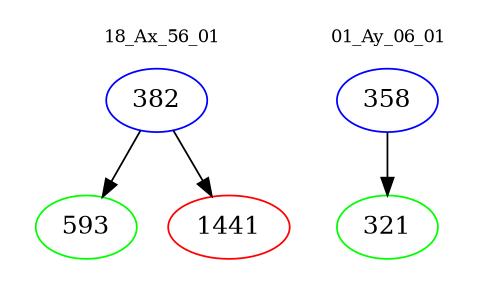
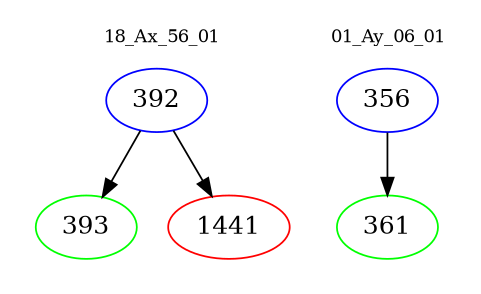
  digraph {
    node [color=blue]
    edge [color=black]
-   n1 [label=382]
-   n2 [color=green label=593]
+   n1 [label=392]
+   n2 [color=green label=393]
    n3 [color=red label=1441]
-   n4 [label=358]
-   n5 [color=green label=321]
+   n4 [label=356]
+   n5 [color=green label=361]
    subgraph cluster_1 {
      color=white
      fontsize=10
      label="18_Ax_56_01"
      n1
      n2
      n3
    }
    subgraph cluster_2 {
      color=white
      fontsize=10
      label="01_Ay_06_01"
      n4
      n5
    }
    n1 -> n2
    n1 -> n3
    n4 -> n5
  }
